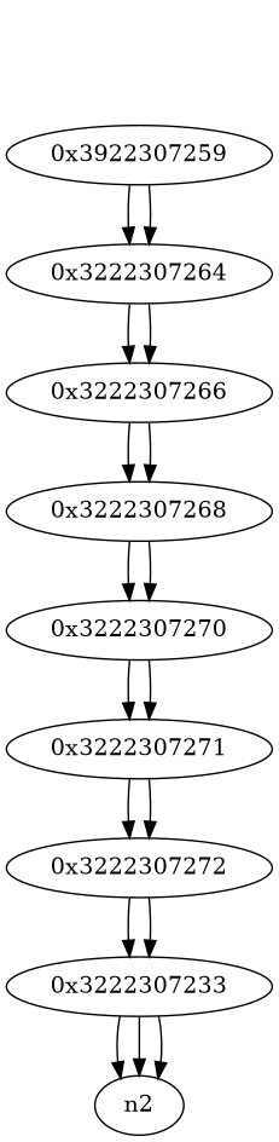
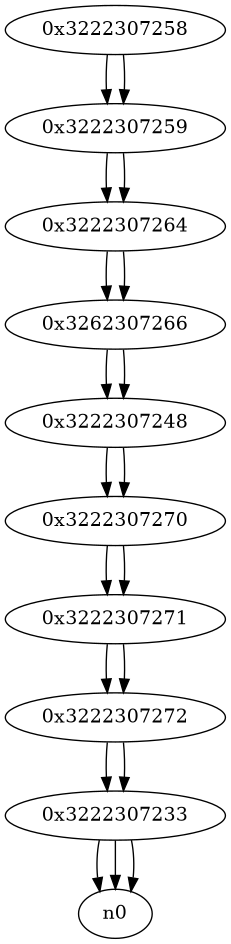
  digraph {
-   n2 [label="0x3922307259"]
+   n1 [label="0x3222307258"]
+   n2 [label="0x3222307259"]
    n3 [label="0x3222307264"]
-   n4 [label="0x3222307266"]
-   n5 [label="0x3222307268"]
+   n4 [label="0x3262307266"]
+   n5 [label="0x3222307248"]
    n6 [label="0x3222307270"]
    n7 [label="0x3222307271"]
    n8 [label="0x3222307272"]
    n9 [label="0x3222307233"]
-   n0 [label=n2]
+   n0
+   n1 -> n2
+   n1 -> n2
    n2 -> n3
    n2 -> n3
    n3 -> n4
    n3 -> n4
    n4 -> n5
    n4 -> n5
    n5 -> n6
    n5 -> n6
    n6 -> n7
    n6 -> n7
    n7 -> n8
    n7 -> n8
    n8 -> n9
    n8 -> n9
    n9 -> n0
    n9 -> n0
    n9 -> n0
  }
